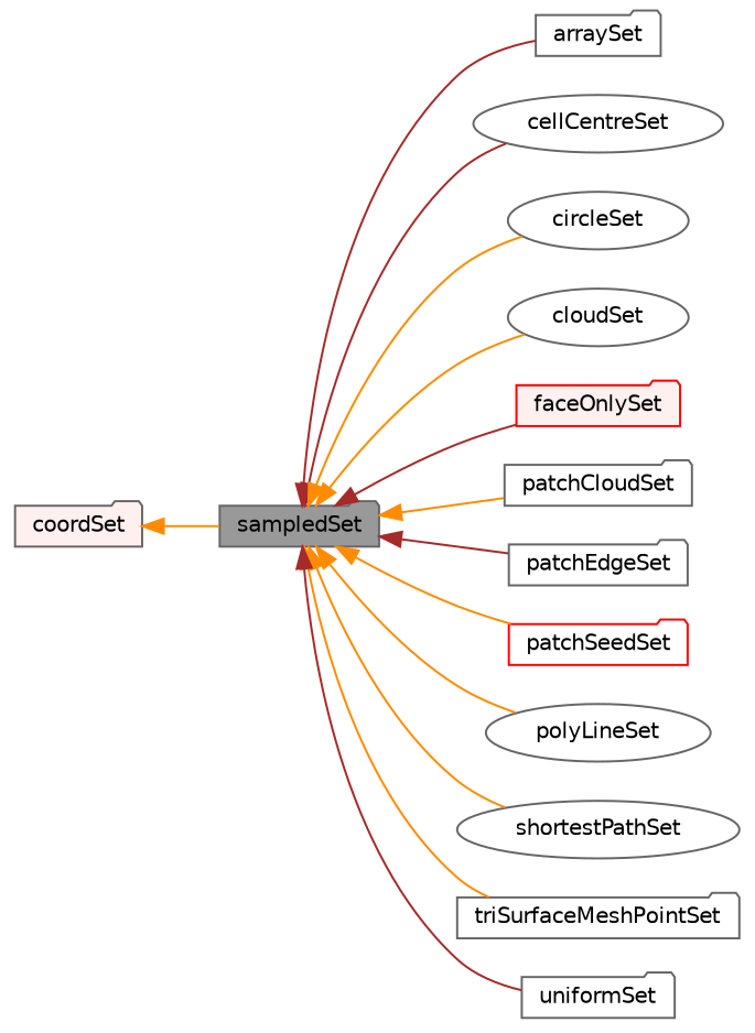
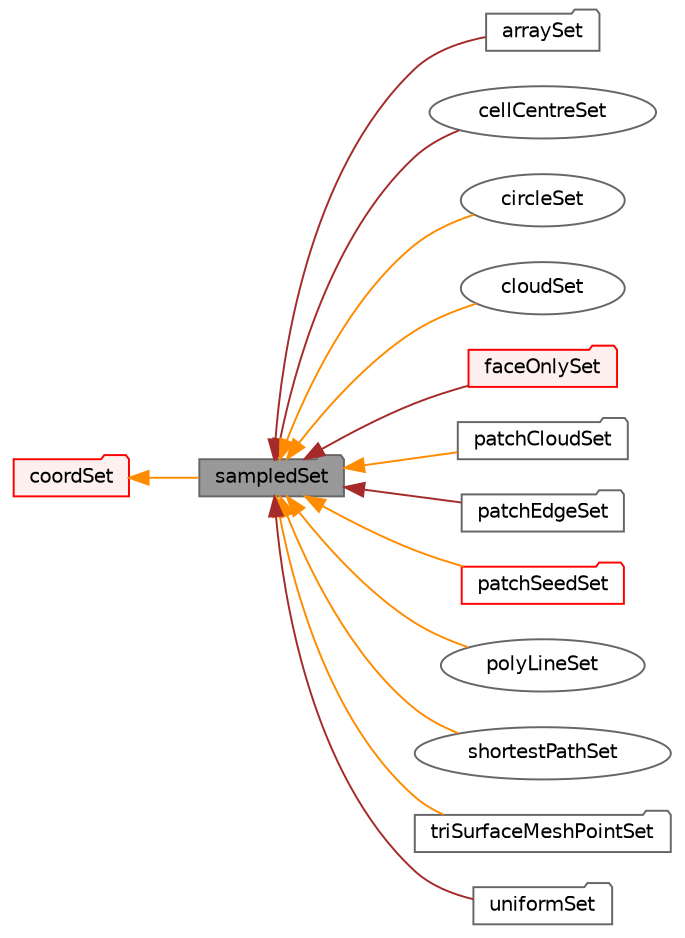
  digraph {
    rankdir=LR
    node [color=gray40 fillcolor=white fontname=Helvetica fontsize=10 shape=folder style=filled]
    edge [color=darkorange dir=back fontname=Helvetica fontsize=10 labelfontname=Helvetica labelfontsize=10 style=solid]
    n1 [fillcolor=grey60 fontcolor=black height=0.2 label=sampledSet width=0.4]
    n2 [height=0.2 label=arraySet width=0.4]
    n3 [height=0.2 label=cellCentreSet shape=ellipse width=0.4]
    n4 [height=0.2 label=circleSet shape=ellipse width=0.4]
    n5 [height=0.2 label=cloudSet shape=ellipse width=0.4]
    n6 [color=red fillcolor="#FFF0F0" height=0.2 label=faceOnlySet width=0.4]
    n7 [height=0.2 label=patchCloudSet width=0.4]
    n8 [height=0.2 label=patchEdgeSet width=0.4]
    n9 [color=red height=0.2 label=patchSeedSet width=0.4]
    n10 [height=0.2 label=polyLineSet shape=ellipse width=0.4]
    n11 [height=0.2 label=shortestPathSet shape=ellipse width=0.4]
    n12 [height=0.2 label=triSurfaceMeshPointSet width=0.4]
    n13 [height=0.2 label=uniformSet width=0.4]
-   n14 [fillcolor="#FFF0F0" height=0.2 label=coordSet width=0.4]
+   n14 [color=red fillcolor="#FFF0F0" height=0.2 label=coordSet width=0.4]
    n1 -> n2 [color=brown]
    n1 -> n3 [color=brown]
    n1 -> n4
    n1 -> n5
    n1 -> n6 [color=brown]
    n1 -> n7
    n1 -> n8 [color=brown]
    n1 -> n9
    n1 -> n10
    n1 -> n11
    n1 -> n12
    n1 -> n13 [color=brown]
    n14 -> n1
  }
